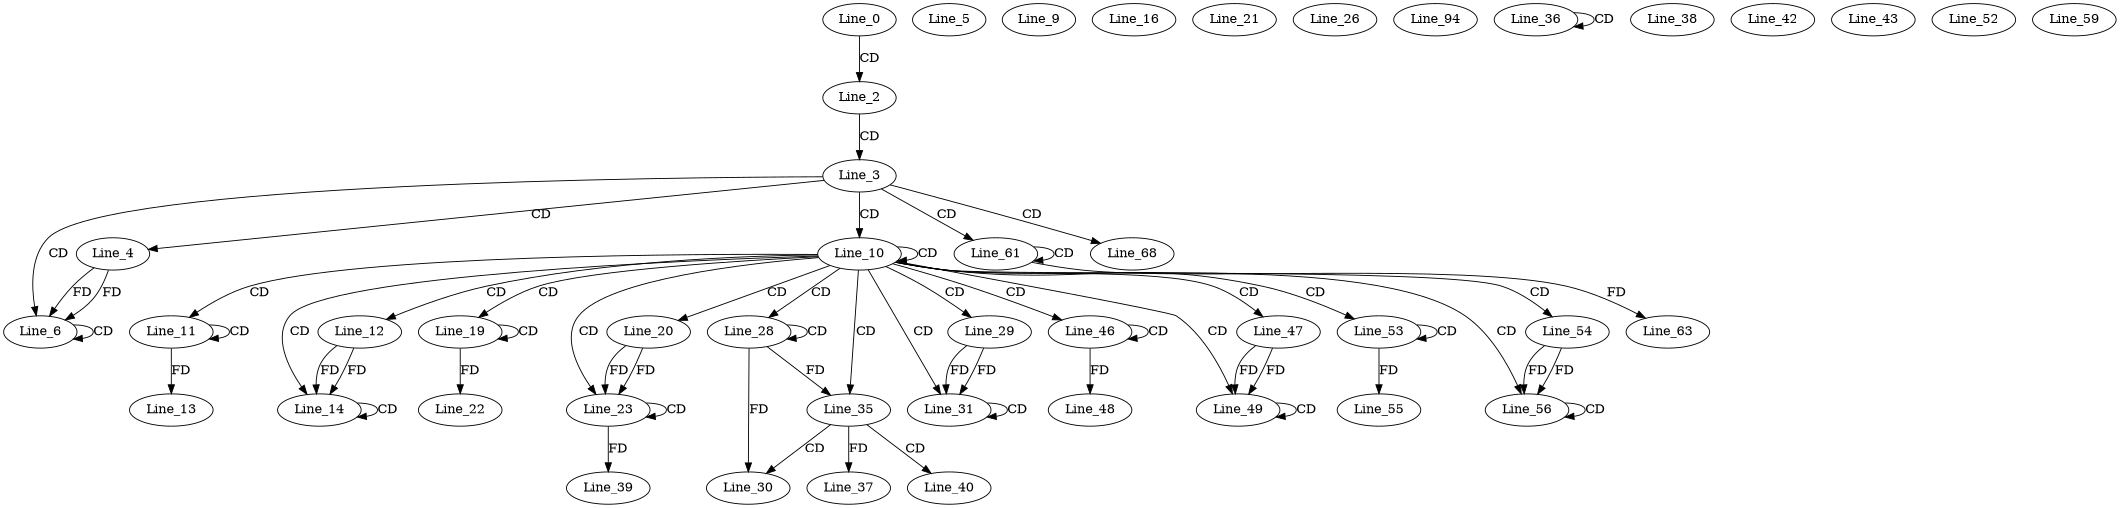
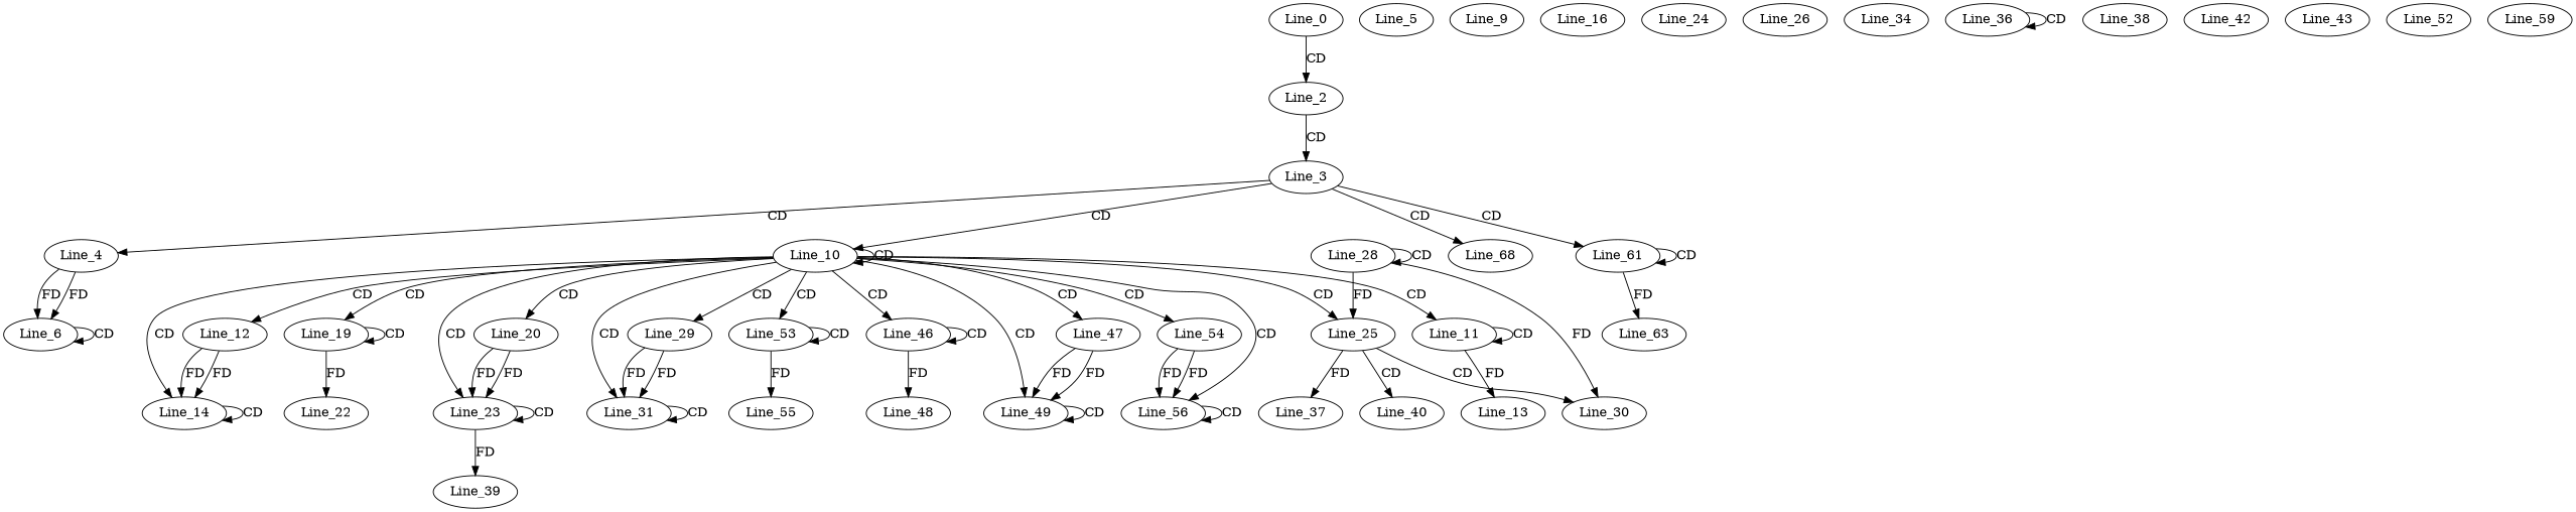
  digraph {
    Line_0
    Line_2
    Line_3
    Line_4
    Line_6
    Line_10
    Line_61
    n8 [label=Line_68]
    Line_11
    Line_12
    Line_14
    Line_19
    Line_20
    Line_23
    Line_28
    Line_29
    Line_31
-   Line_35
+   Line_35 [label=Line_25]
    Line_46
    Line_47
    Line_49
    Line_53
    Line_54
    Line_56
    Line_63
    Line_5
    Line_9
    Line_13
    Line_22
    Line_39
    Line_30
    Line_37
    Line_40
    Line_48
    Line_55
    Line_16
-   Line_21
+   Line_21 [label=Line_24]
    Line_26
-   Line_34 [label=Line_94]
+   Line_34
    Line_36
    Line_38
    Line_42
    Line_43
    Line_52
    Line_59
    Line_0 -> Line_2 [label=CD]
    Line_2 -> Line_3 [label=CD]
    Line_3 -> Line_4 [label=CD]
-   Line_3 -> Line_6 [label=CD]
    Line_3 -> Line_10 [label=CD]
    Line_3 -> Line_61 [label=CD]
    Line_3 -> n8 [label=CD]
    Line_4 -> Line_6 [label=FD]
    Line_4 -> Line_6 [label=FD]
    Line_6 -> Line_6 [label=CD]
    Line_10 -> Line_10 [label=CD]
    Line_10 -> Line_11 [label=CD]
    Line_10 -> Line_12 [label=CD]
    Line_10 -> Line_14 [label=CD]
    Line_10 -> Line_19 [label=CD]
    Line_10 -> Line_20 [label=CD]
    Line_10 -> Line_23 [label=CD]
-   Line_10 -> Line_28 [label=CD]
    Line_10 -> Line_29 [label=CD]
    Line_10 -> Line_31 [label=CD]
    Line_10 -> Line_35 [label=CD]
    Line_10 -> Line_46 [label=CD]
    Line_10 -> Line_47 [label=CD]
    Line_10 -> Line_49 [label=CD]
    Line_10 -> Line_53 [label=CD]
    Line_10 -> Line_54 [label=CD]
    Line_10 -> Line_56 [label=CD]
    Line_61 -> Line_61 [label=CD]
    Line_61 -> Line_63 [label=FD]
    Line_11 -> Line_11 [label=CD]
    Line_11 -> Line_13 [label=FD]
    Line_12 -> Line_14 [label=FD]
    Line_12 -> Line_14 [label=FD]
    Line_14 -> Line_14 [label=CD]
    Line_19 -> Line_19 [label=CD]
    Line_19 -> Line_22 [label=FD]
    Line_20 -> Line_23 [label=FD]
    Line_20 -> Line_23 [label=FD]
    Line_23 -> Line_23 [label=CD]
    Line_23 -> Line_39 [label=FD]
    Line_28 -> Line_28 [label=CD]
    Line_28 -> Line_35 [label=FD]
    Line_28 -> Line_30 [label=FD]
    Line_29 -> Line_31 [label=FD]
    Line_29 -> Line_31 [label=FD]
    Line_31 -> Line_31 [label=CD]
    Line_35 -> Line_30 [label=CD]
    Line_35 -> Line_37 [label=FD]
    Line_35 -> Line_40 [label=CD]
    Line_46 -> Line_46 [label=CD]
    Line_46 -> Line_48 [label=FD]
    Line_47 -> Line_49 [label=FD]
    Line_47 -> Line_49 [label=FD]
    Line_49 -> Line_49 [label=CD]
    Line_53 -> Line_53 [label=CD]
    Line_53 -> Line_55 [label=FD]
    Line_54 -> Line_56 [label=FD]
    Line_54 -> Line_56 [label=FD]
    Line_56 -> Line_56 [label=CD]
    Line_36 -> Line_36 [label=CD]
  }
